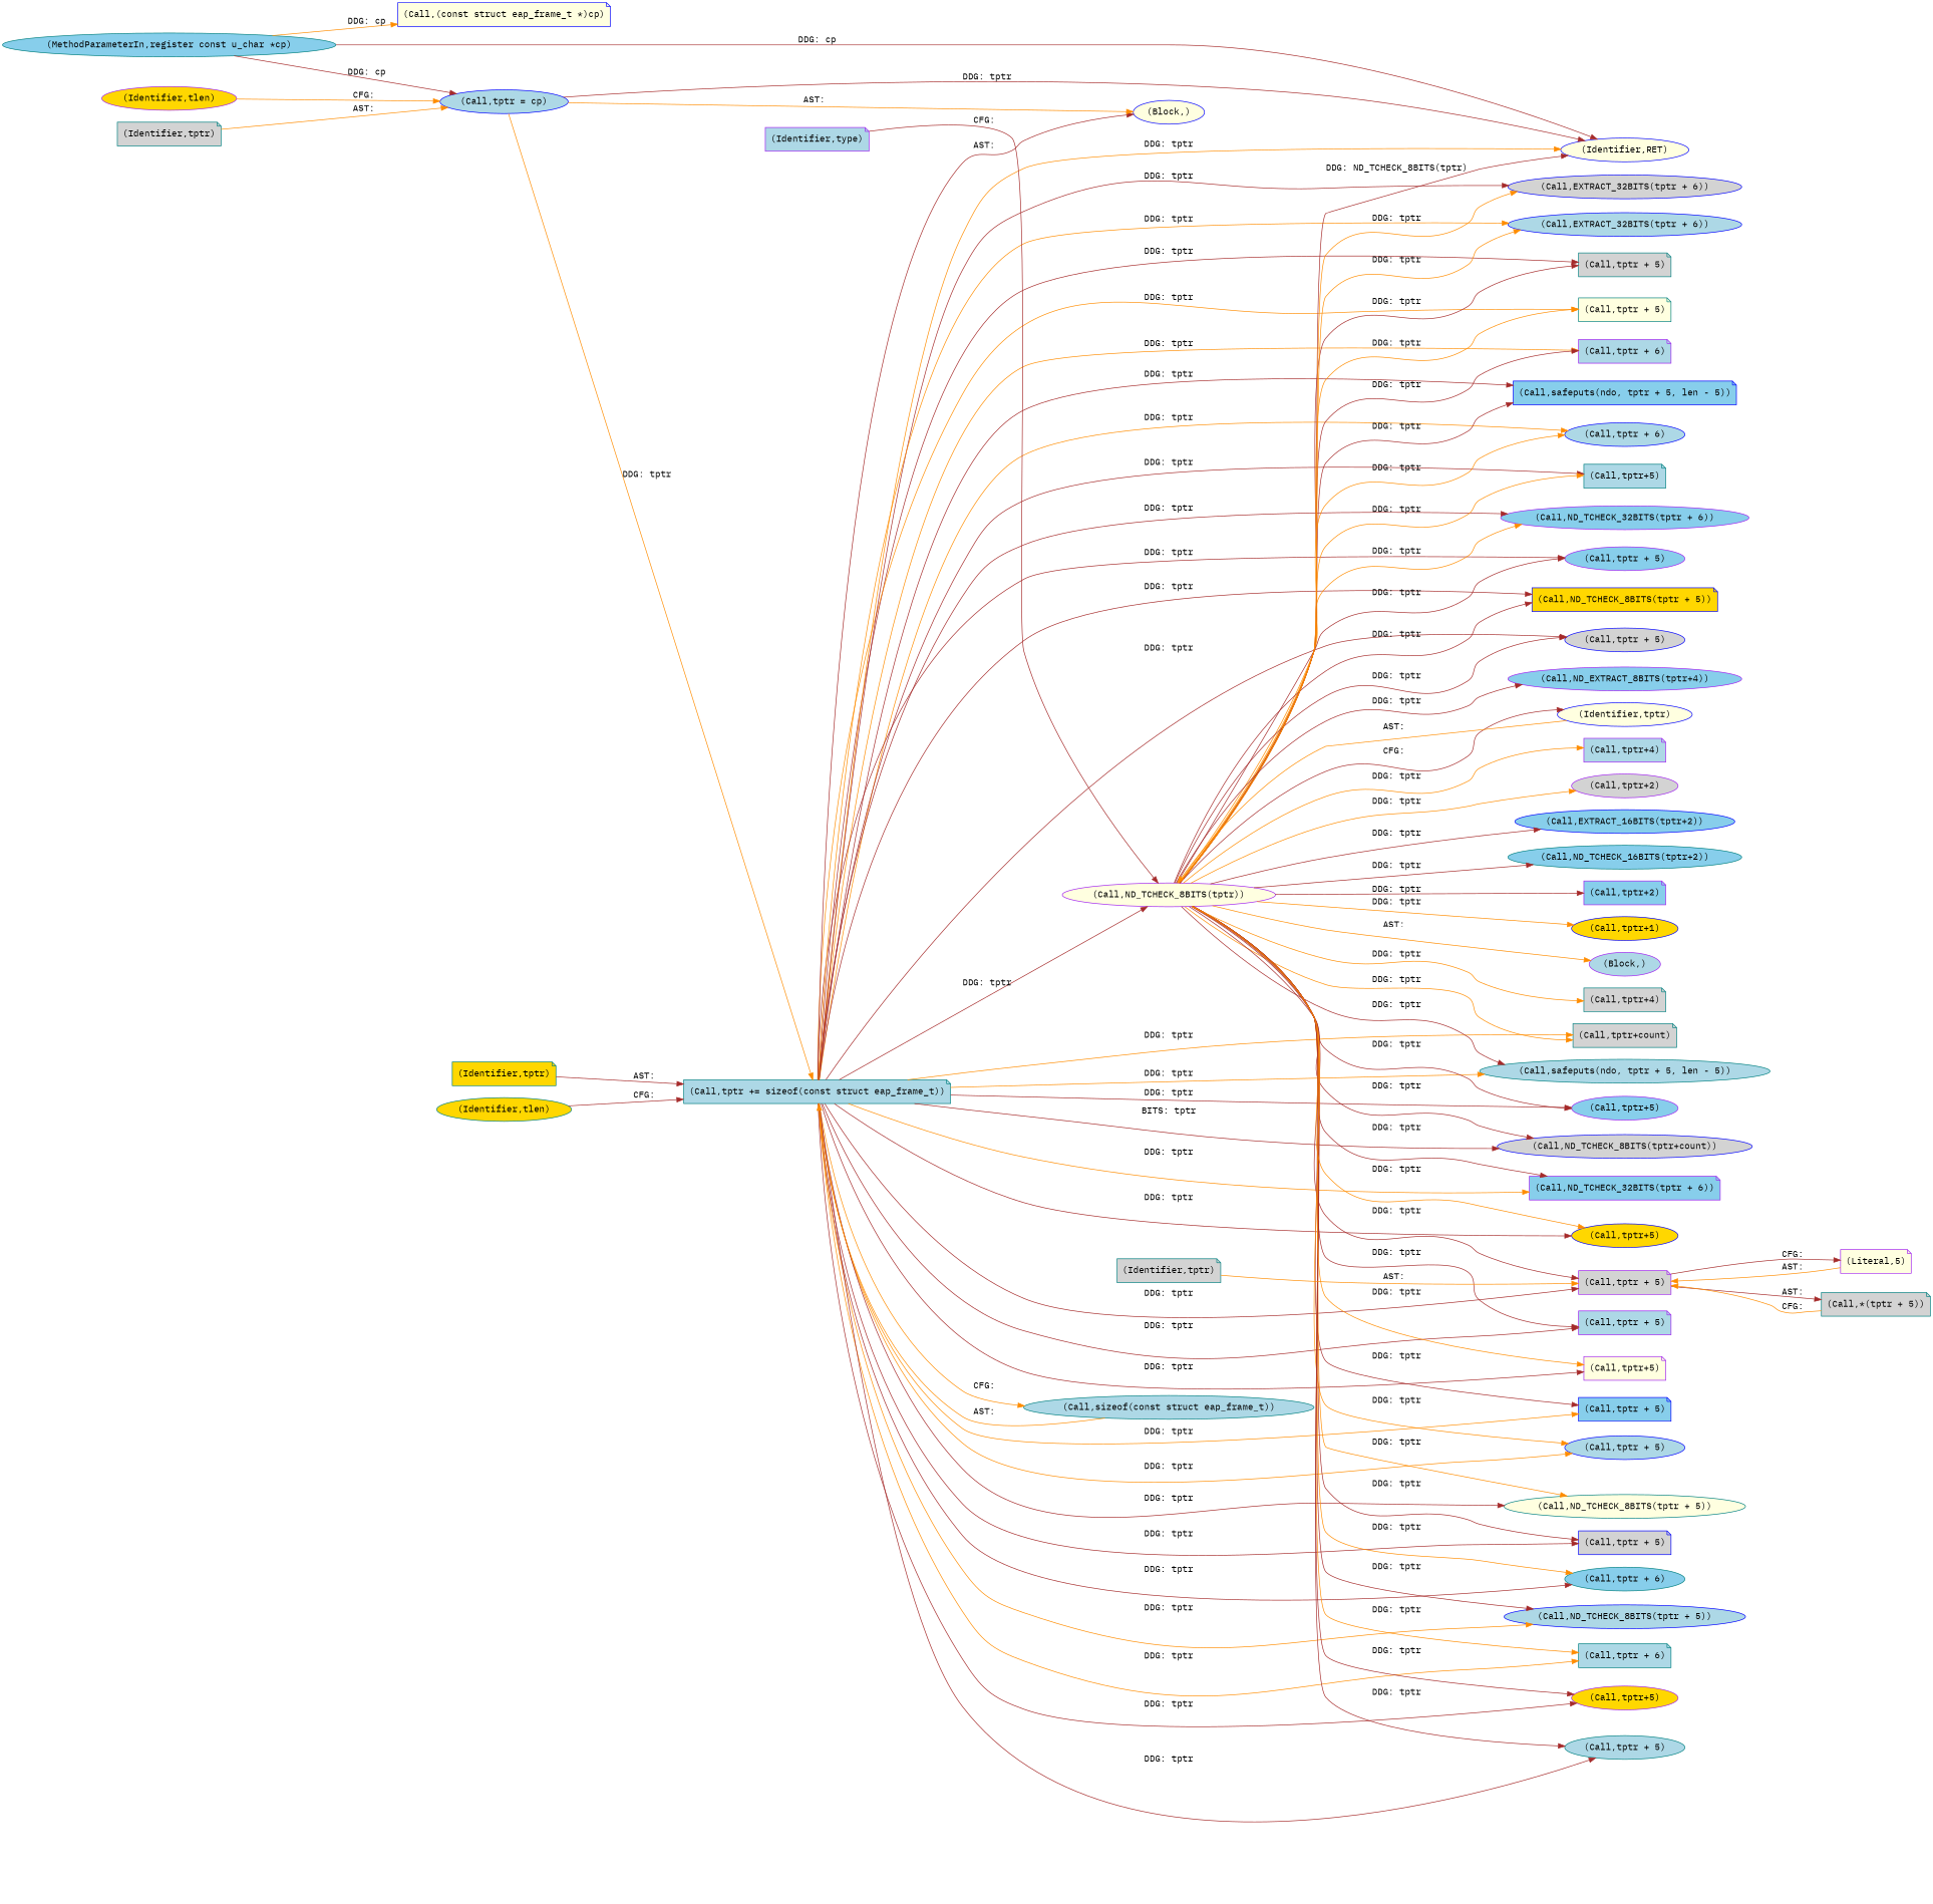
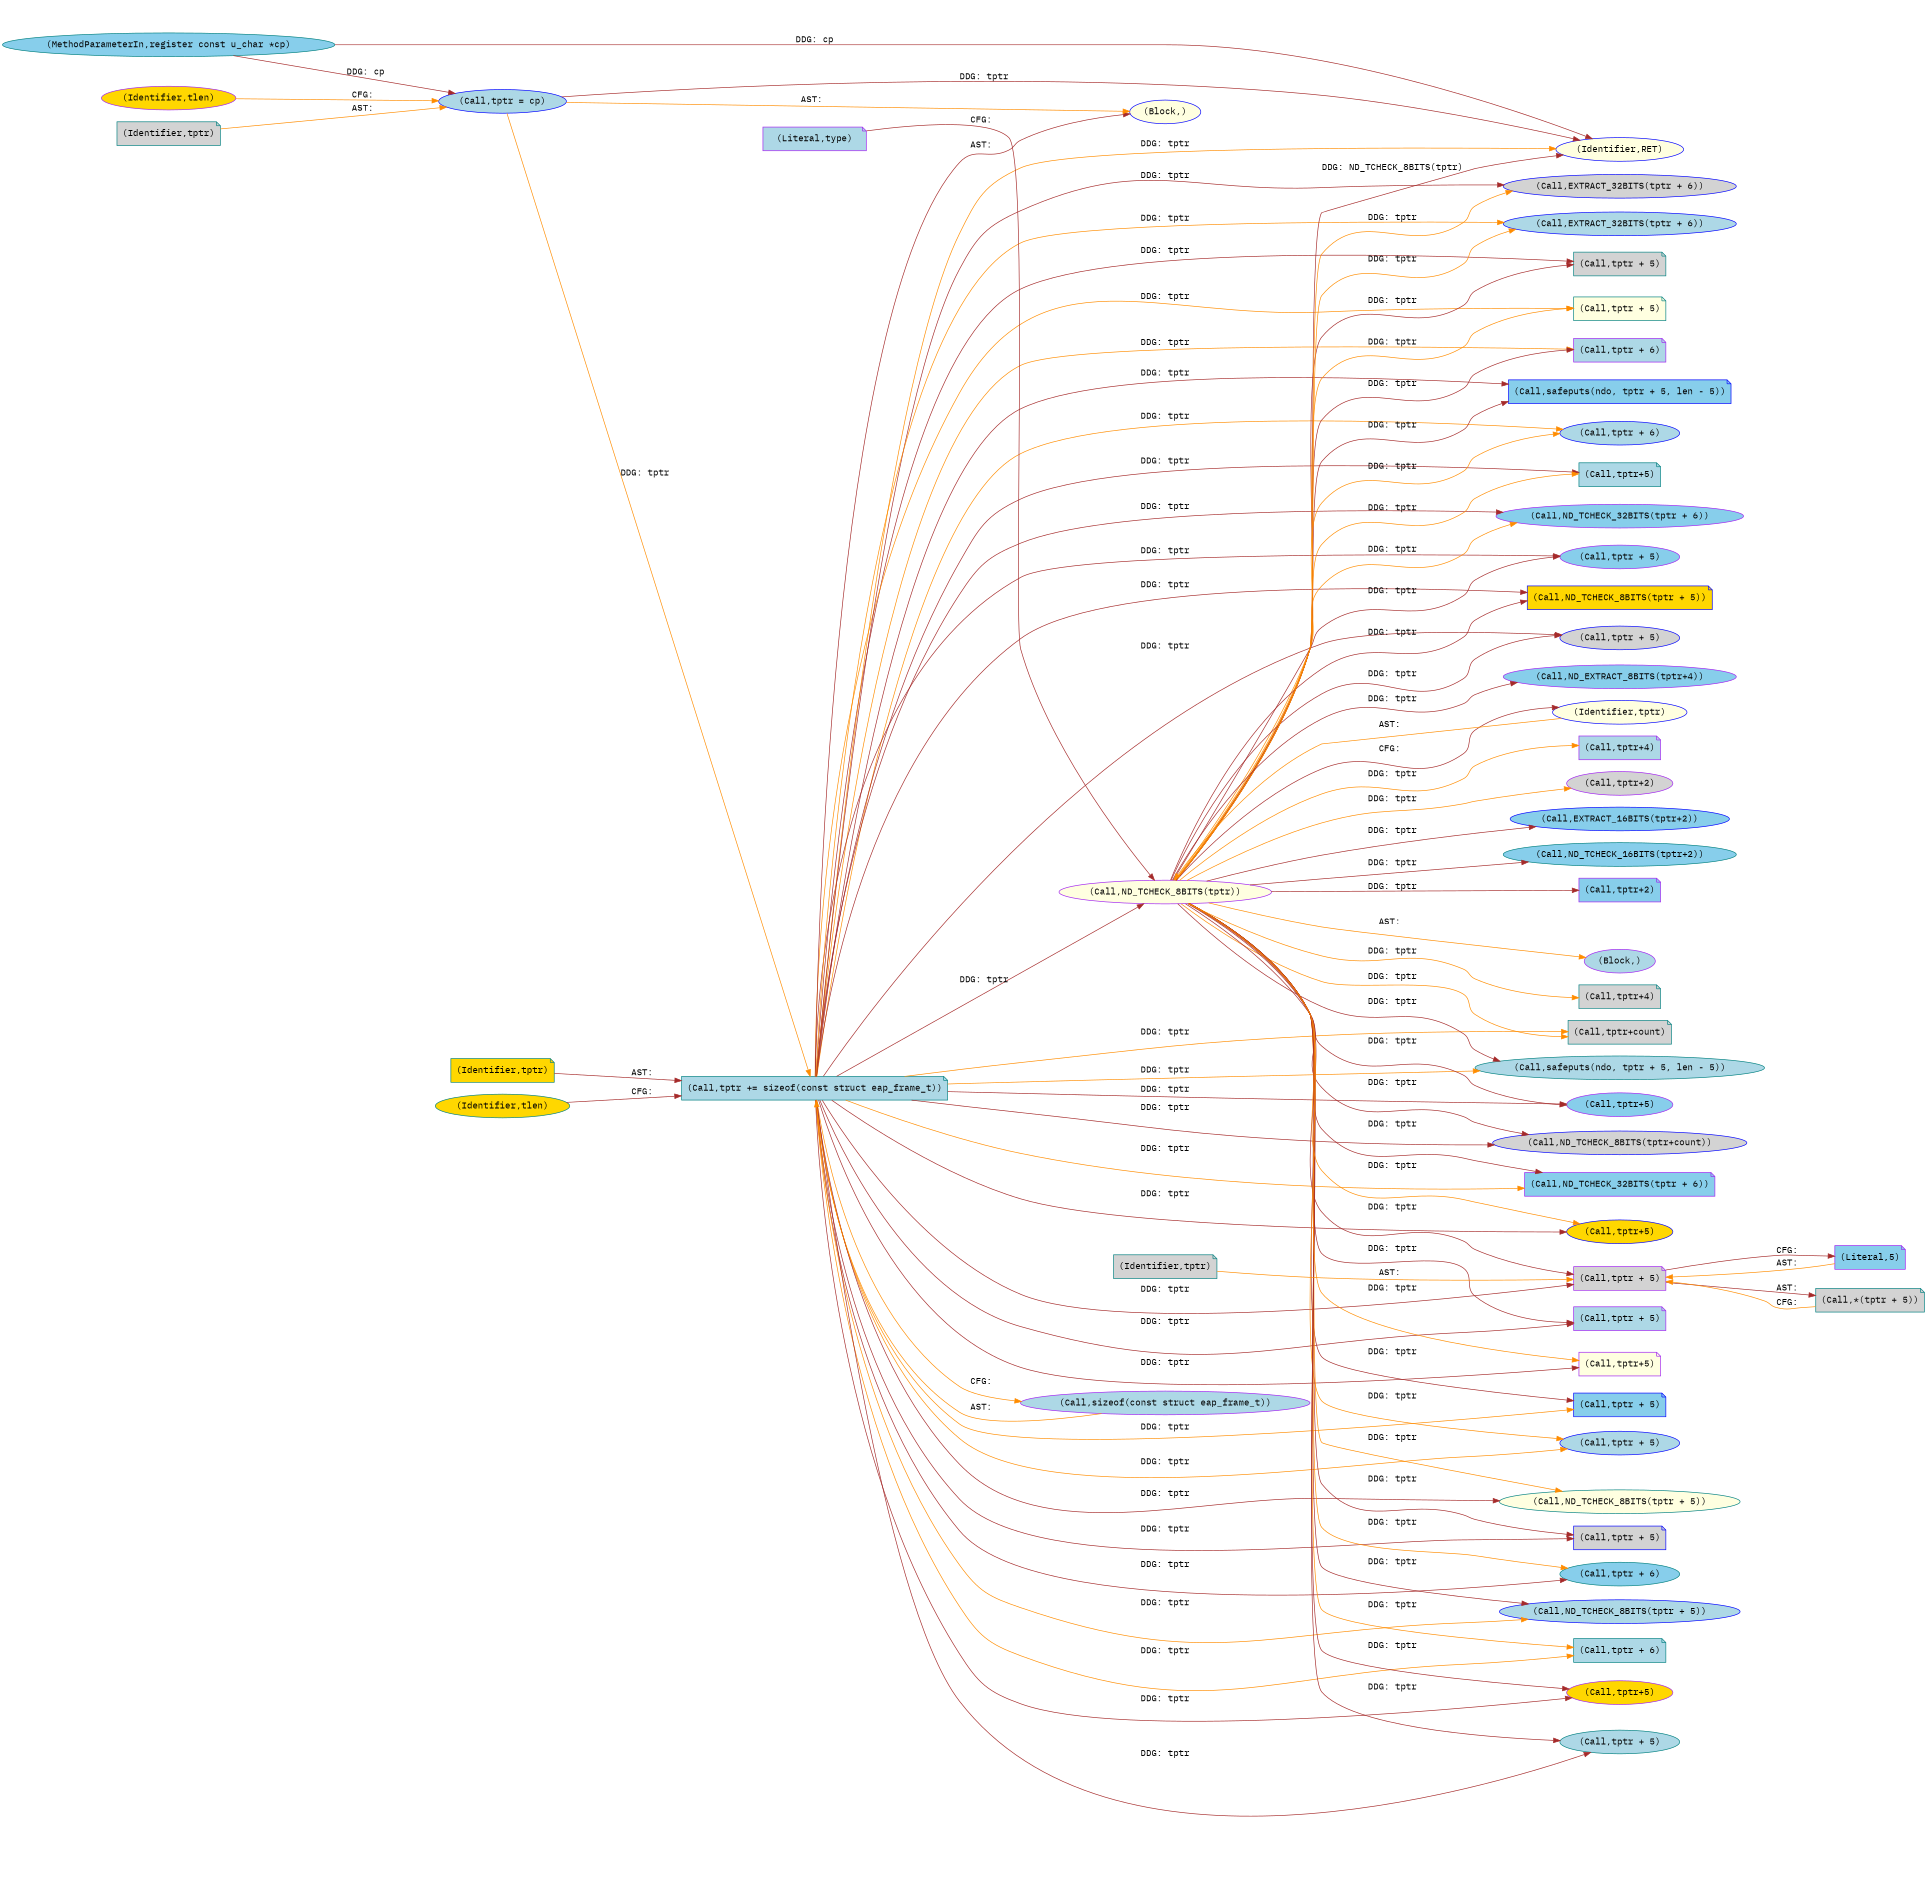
  digraph {
    fontname="IBM Plex Mono"
    rankdir=LR
    node [color=purple fillcolor=lightblue fontname="IBM Plex Mono" shape=ellipse style=filled]
    edge [color=brown fontname="IBM Plex Mono"]
    n1 [fillcolor=lightgrey label="(Call,tptr + 5)" shape=note]
-   n2 [fillcolor=lightyellow label="(Literal,5)" shape=note]
+   n2 [fillcolor=skyblue label="(Literal,5)" shape=note]
    n3 [color=teal fillcolor=lightgrey label="(Call,*(tptr + 5))" shape=note]
    n4 [color=teal label="(Call,tptr += sizeof(const struct eap_frame_t))" shape=note]
    n5 [fillcolor=lightyellow label="(Call,ND_TCHECK_8BITS(tptr))"]
    n6 [color=teal fillcolor=lightgrey label="(Call,tptr + 5)" shape=note]
    n7 [color=teal fillcolor=lightyellow label="(Call,tptr + 5)" shape=note]
    n8 [color=blue fillcolor=lightyellow label="(Block,)"]
    n9 [label="(Call,tptr + 6)" shape=note]
    n10 [color=blue fillcolor=skyblue label="(Call,safeputs(ndo, tptr + 5, len - 5))" shape=note]
    n11 [color=blue label="(Call,tptr + 6)"]
    n12 [color=teal label="(Call,tptr+5)" shape=note]
    n13 [fillcolor=skyblue label="(Call,ND_TCHECK_32BITS(tptr + 6))"]
    n14 [fillcolor=skyblue label="(Call,tptr + 5)"]
    n15 [color=blue fillcolor=gold label="(Call,ND_TCHECK_8BITS(tptr + 5))" shape=note]
    n16 [color=blue fillcolor=lightgrey label="(Call,tptr + 5)"]
    n17 [color=teal fillcolor=lightgrey label="(Call,tptr+count)" shape=note]
    n18 [color=teal label="(Call,safeputs(ndo, tptr + 5, len - 5))"]
    n19 [fillcolor=skyblue label="(Call,tptr+5)"]
    n20 [color=blue fillcolor=lightgrey label="(Call,ND_TCHECK_8BITS(tptr+count))"]
    n21 [fillcolor=skyblue label="(Call,ND_TCHECK_32BITS(tptr + 6))" shape=note]
    n22 [color=blue fillcolor=skyblue label="(Call,tptr + 5)" shape=note]
    n23 [color=blue label="(Call,tptr + 5)"]
    n24 [color=teal fillcolor=lightyellow label="(Call,ND_TCHECK_8BITS(tptr + 5))"]
    n25 [color=blue fillcolor=lightgrey label="(Call,tptr + 5)" shape=note]
    n26 [color=teal fillcolor=skyblue label="(Call,tptr + 6)"]
-   n27 [color=teal label="(Call,sizeof(const struct eap_frame_t))"]
+   n27 [label="(Call,sizeof(const struct eap_frame_t))"]
    n28 [color=blue fillcolor=lightyellow label="(Identifier,RET)"]
    n29 [color=blue label="(Call,ND_TCHECK_8BITS(tptr + 5))"]
    n30 [color=teal label="(Call,tptr + 6)" shape=note]
    n31 [fillcolor=gold label="(Call,tptr+5)"]
    n32 [color=teal label="(Call,tptr + 5)"]
    n33 [color=blue fillcolor=gold label="(Call,tptr+5)"]
    n34 [label="(Call,tptr + 5)" shape=note]
    n35 [fillcolor=lightyellow label="(Call,tptr+5)" shape=note]
    n36 [color=blue fillcolor=lightgrey label="(Call,EXTRACT_32BITS(tptr + 6))"]
    n37 [color=blue label="(Call,EXTRACT_32BITS(tptr + 6))"]
    n38 [fillcolor=skyblue label="(Call,ND_EXTRACT_8BITS(tptr+4))"]
    n39 [color=blue fillcolor=lightyellow label="(Identifier,tptr)"]
    n40 [label="(Call,tptr+4)" shape=note]
    n41 [fillcolor=lightgrey label="(Call,tptr+2)"]
    n42 [color=blue fillcolor=skyblue label="(Call,EXTRACT_16BITS(tptr+2))"]
    n43 [color=teal fillcolor=skyblue label="(Call,ND_TCHECK_16BITS(tptr+2))"]
    n44 [fillcolor=skyblue label="(Call,tptr+2)" shape=note]
-   n45 [color=blue fillcolor=gold label="(Call,tptr+1)"]
    n46 [label="(Block,)"]
    n47 [color=teal fillcolor=lightgrey label="(Call,tptr+4)" shape=note]
    n48 [color=blue label="(Call,tptr = cp)"]
    n49 [color=teal fillcolor=skyblue label="(MethodParameterIn,register const u_char *cp)"]
-   n50 [color=blue fillcolor=lightyellow label="(Call,(const struct eap_frame_t *)cp)" shape=note]
    n51 [fillcolor=gold label="(Identifier,tlen)"]
-   n52 [label="(Identifier,type)" shape=note]
+   n52 [label="(Literal,type)" shape=note]
    n53 [color=teal fillcolor=gold label="(Identifier,tptr)" shape=note]
    n54 [color=teal fillcolor=gold label="(Identifier,tlen)"]
    n55 [color=teal fillcolor=lightgrey label="(Identifier,tptr)" shape=note]
    n56 [color=teal fillcolor=lightgrey label="(Identifier,tptr)" shape=note]
    n1 -> n2 [label="CFG: "]
    n1 -> n3 [label="AST: "]
    n2 -> n1 [color=darkorange label="AST: "]
    n3 -> n1 [color=darkorange label="CFG: "]
    n4 -> n1 [label="DDG: tptr"]
    n4 -> n5 [label="DDG: tptr"]
    n4 -> n6 [label="DDG: tptr"]
    n4 -> n7 [color=darkorange label="DDG: tptr"]
    n4 -> n8 [label="AST: "]
    n4 -> n9 [color=darkorange label="DDG: tptr"]
    n4 -> n10 [label="DDG: tptr"]
    n4 -> n11 [color=darkorange label="DDG: tptr"]
    n4 -> n12 [label="DDG: tptr"]
    n4 -> n13 [label="DDG: tptr"]
    n4 -> n14 [label="DDG: tptr"]
    n4 -> n15 [label="DDG: tptr"]
    n4 -> n16 [label="DDG: tptr"]
    n4 -> n17 [color=darkorange label="DDG: tptr"]
    n4 -> n18 [color=darkorange label="DDG: tptr"]
    n4 -> n19 [label="DDG: tptr"]
-   n4 -> n20 [label="BITS: tptr"]
+   n4 -> n20 [label="DDG: tptr"]
    n4 -> n21 [color=darkorange label="DDG: tptr"]
    n4 -> n22 [color=darkorange label="DDG: tptr"]
    n4 -> n23 [color=darkorange label="DDG: tptr"]
    n4 -> n24 [label="DDG: tptr"]
    n4 -> n25 [label="DDG: tptr"]
    n4 -> n26 [label="DDG: tptr"]
    n4 -> n27 [color=darkorange label="CFG: "]
    n4 -> n28 [color=darkorange label="DDG: tptr"]
    n4 -> n29 [color=darkorange label="DDG: tptr"]
    n4 -> n30 [color=darkorange label="DDG: tptr"]
    n4 -> n31 [label="DDG: tptr"]
    n4 -> n32 [label="DDG: tptr"]
    n4 -> n33 [label="DDG: tptr"]
    n4 -> n34 [label="DDG: tptr"]
    n4 -> n35 [label="DDG: tptr"]
    n4 -> n36 [label="DDG: tptr"]
    n4 -> n37 [color=darkorange label="DDG: tptr"]
    n5 -> n1 [label="DDG: tptr"]
    n5 -> n6 [label="DDG: tptr"]
    n5 -> n7 [color=darkorange label="DDG: tptr"]
    n5 -> n9 [label="DDG: tptr"]
    n5 -> n10 [label="DDG: tptr"]
    n5 -> n11 [color=darkorange label="DDG: tptr"]
    n5 -> n12 [color=darkorange label="DDG: tptr"]
    n5 -> n13 [color=darkorange label="DDG: tptr"]
    n5 -> n14 [label="DDG: tptr"]
    n5 -> n15 [label="DDG: tptr"]
    n5 -> n16 [label="DDG: tptr"]
    n5 -> n17 [color=darkorange label="DDG: tptr"]
    n5 -> n18 [label="DDG: tptr"]
    n5 -> n19 [label="DDG: tptr"]
    n5 -> n20 [label="DDG: tptr"]
    n5 -> n21 [label="DDG: tptr"]
    n5 -> n22 [label="DDG: tptr"]
    n5 -> n23 [color=darkorange label="DDG: tptr"]
    n5 -> n24 [color=darkorange label="DDG: tptr"]
    n5 -> n25 [label="DDG: tptr"]
    n5 -> n26 [color=darkorange label="DDG: tptr"]
    n5 -> n28 [label="DDG: ND_TCHECK_8BITS(tptr)"]
    n5 -> n29 [label="DDG: tptr"]
    n5 -> n30 [color=darkorange label="DDG: tptr"]
    n5 -> n31 [label="DDG: tptr"]
    n5 -> n32 [label="DDG: tptr"]
    n5 -> n33 [color=darkorange label="DDG: tptr"]
    n5 -> n34 [label="DDG: tptr"]
    n5 -> n35 [color=darkorange label="DDG: tptr"]
    n5 -> n36 [color=darkorange label="DDG: tptr"]
    n5 -> n37 [color=darkorange label="DDG: tptr"]
    n5 -> n38 [label="DDG: tptr"]
    n5 -> n39 [label="CFG: "]
    n5 -> n40 [color=darkorange label="DDG: tptr"]
    n5 -> n41 [color=darkorange label="DDG: tptr"]
    n5 -> n42 [label="DDG: tptr"]
    n5 -> n43 [label="DDG: tptr"]
    n5 -> n44 [label="DDG: tptr"]
-   n5 -> n45 [color=darkorange label="DDG: tptr"]
    n5 -> n46 [color=darkorange label="AST: "]
    n5 -> n47 [color=darkorange label="DDG: tptr"]
    n27 -> n4 [color=darkorange label="AST: "]
    n39 -> n5 [color=darkorange label="AST: "]
    n48 -> n4 [color=darkorange label="DDG: tptr"]
    n48 -> n8 [color=darkorange label="AST: "]
    n48 -> n28 [label="DDG: tptr"]
    n49 -> n28 [label="DDG: cp"]
    n49 -> n48 [label="DDG: cp"]
-   n49 -> n50 [color=darkorange label="DDG: cp"]
    n51 -> n48 [color=darkorange label="CFG: "]
    n52 -> n5 [label="CFG: "]
    n53 -> n4 [label="AST: "]
    n54 -> n4 [label="CFG: "]
    n55 -> n1 [color=darkorange label="AST: "]
    n56 -> n48 [color=darkorange label="AST: "]
  }
